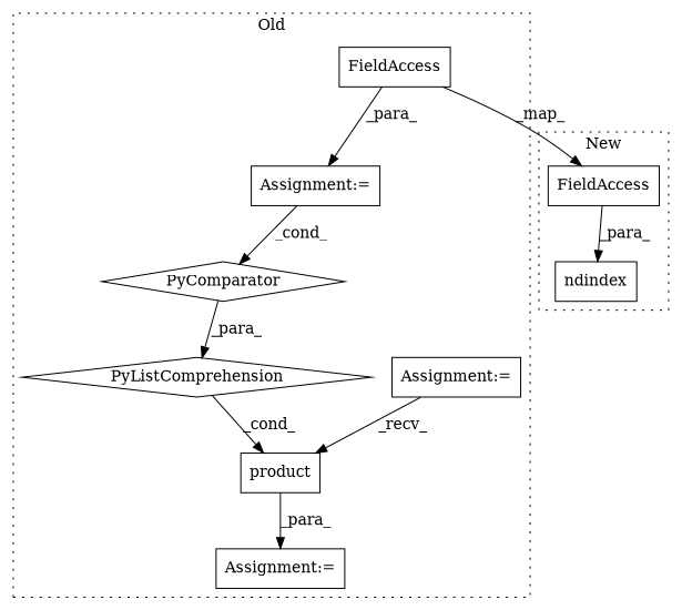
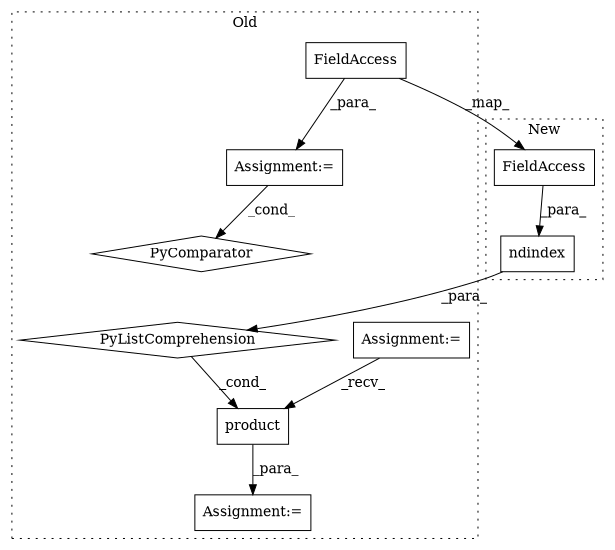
  digraph {
    node [a=7 l=28 s=3288 shape=box]
    n1 [a=109 l=109 label=PyListComprehension s=3215 shape=diamond]
    n2 [a=32 l="19,-5" label=product s="3196,3324"]
    n3 [a=113 label=PyComparator shape=diamond]
    n4 [l=9 label="Assignment:=" s=3019]
    n5 [l="53,2" label="Assignment:=" s="3105,3319"]
    n6 [label="Assignment:="]
    n7 [a=22 l=12 label=FieldAccess s=3295]
    n8 [a=32 l="8,1" label=ndindex s="842,862"]
    n9 [a=22 l=12 label=FieldAccess s=850]
    subgraph cluster_1 {
      label=Old
      style=dotted
      n1
      n2
      n3
      n4
      n5
      n6
      n7
    }
    subgraph cluster_2 {
      label=New
      style=dotted
      n8
      n9
    }
    n1 -> n2 [label=_cond_]
    n2 -> n5 [label=_para_]
-   n3 -> n1 [label=_para_]
+   n8 -> n1 [label=_para_]
    n4 -> n2 [label=_recv_]
    n6 -> n3 [label=_cond_]
    n7 -> n6 [label=_para_]
    n7 -> n9 [label=_map_]
    n9 -> n8 [label=_para_]
  }
